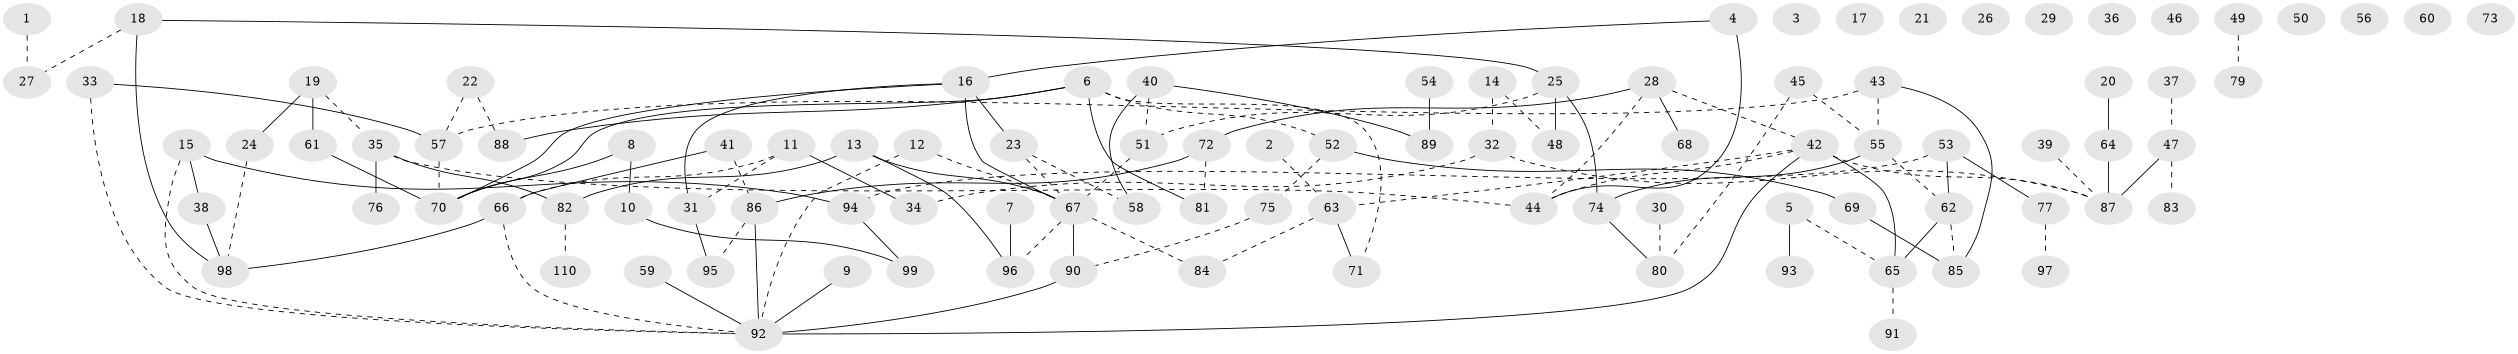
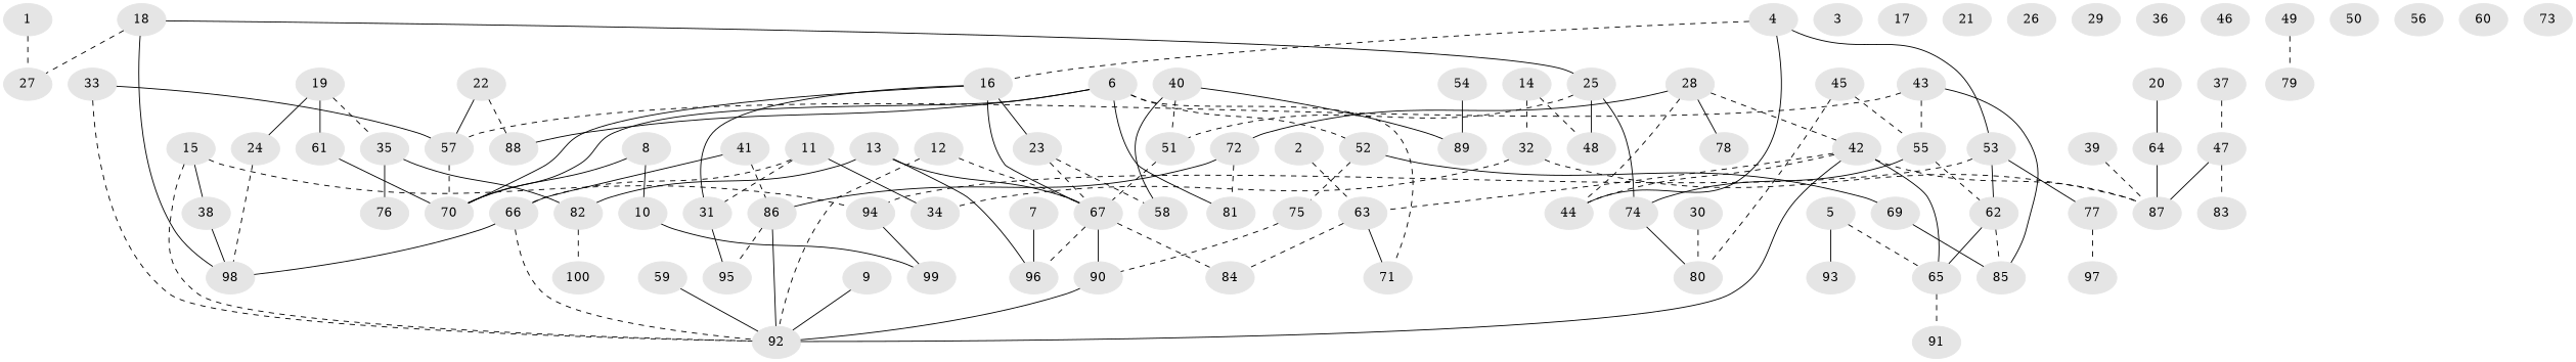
  graph {
    node [color=gray90 style=filled]
    edge [style=solid]
    1
    27
    2
    63
    71
    84
    3
    4
    16
    44
    53
    70
    31
    67
    23
    94
    62
    77
    5
    65
    93
    91
    6
    52
    81
    88
    69
    75
    7
    96
    8
    10
    99
    9
    92
    11
    34
    66
    95
    98
    12
    90
    13
    82
-   100 [label=110]
+   100
    14
    32
    48
    87
    15
    38
    58
    17
    18
    25
    51
    74
    19
    24
    35
    61
    76
    20
    64
    21
    22
    57
    80
    26
    28
    42
-   68
+   68 [label=78]
    72
    86
    29
    30
    33
    36
    37
    47
    83
    39
    40
    89
    41
    43
    55
    85
    45
    46
    49
    79
    50
    97
    54
    56
    59
    60
    73
    1 -- 27 [style=dashed]
    2 -- 63 [style=dashed]
    63 -- 71
    63 -- 84 [style=dashed]
-   4 -- 16
+   4 -- 16 [style=dashed]
    4 -- 44
+   4 -- 53
    16 -- 70
    16 -- 31
    16 -- 67
    16 -- 23
    53 -- 94 [style=dashed]
    53 -- 62
    53 -- 77
    31 -- 95
    67 -- 84 [style=dashed]
    67 -- 96 [style=dashed]
    67 -- 90
    23 -- 67 [style=dashed]
    23 -- 58 [style=dashed]
    94 -- 99
    62 -- 65
    62 -- 85 [style=dashed]
    77 -- 97 [style=dashed]
    5 -- 65 [style=dashed]
    5 -- 93
    65 -- 91 [style=dashed]
    6 -- 71 [style=dashed]
    6 -- 70
    6 -- 52 [style=dashed]
    6 -- 81
    6 -- 88
    52 -- 69
    52 -- 75 [style=dashed]
    69 -- 85
    75 -- 90 [style=dashed]
    7 -- 96
    8 -- 70
    8 -- 10
    10 -- 99
    9 -- 92
    11 -- 31 [style=dashed]
    11 -- 34
    11 -- 66 [style=dashed]
    66 -- 92 [style=dashed]
    66 -- 98
    12 -- 67 [style=dashed]
    12 -- 92 [style=dashed]
    90 -- 92
    13 -- 67
    13 -- 96
    13 -- 82
    82 -- 100 [style=dashed]
    14 -- 32 [style=dashed]
    14 -- 48 [style=dashed]
    32 -- 34 [style=dashed]
    32 -- 87 [style=dashed]
-   15 -- 94
+   15 -- 94 [style=dashed]
    15 -- 92 [style=dashed]
    15 -- 38
    38 -- 98
    18 -- 27 [style=dashed]
    18 -- 98
    18 -- 25
    25 -- 48
    25 -- 51 [style=dashed]
    25 -- 74
    51 -- 67 [style=dashed]
    74 -- 80
    19 -- 24
    19 -- 35 [style=dashed]
    19 -- 61
    24 -- 98 [style=dashed]
-   35 -- 44 [style=dashed]
    35 -- 82
    35 -- 76
    61 -- 70
    20 -- 64
    64 -- 87
    22 -- 88 [style=dashed]
-   22 -- 57 [style=dashed]
+   22 -- 57
    57 -- 70 [style=dashed]
    28 -- 44 [style=dashed]
    28 -- 42 [style=dashed]
    28 -- 68
    28 -- 72
    42 -- 63 [style=dashed]
    42 -- 44 [style=dashed]
    42 -- 65
    42 -- 92
    42 -- 87 [style=dashed]
    72 -- 81 [style=dashed]
    72 -- 86
    86 -- 92
    86 -- 95 [style=dashed]
    30 -- 80 [style=dashed]
    33 -- 92 [style=dashed]
    33 -- 57
    37 -- 47 [style=dashed]
    47 -- 87
    47 -- 83 [style=dashed]
    39 -- 87 [style=dashed]
    40 -- 58
    40 -- 51 [style=dashed]
    40 -- 89
    41 -- 66
    41 -- 86 [style=dashed]
    43 -- 57 [style=dashed]
    43 -- 55 [style=dashed]
    43 -- 85
    55 -- 62 [style=dashed]
    55 -- 74
    45 -- 80 [style=dashed]
    45 -- 55 [style=dashed]
    49 -- 79 [style=dashed]
    54 -- 89
    59 -- 92
  }
